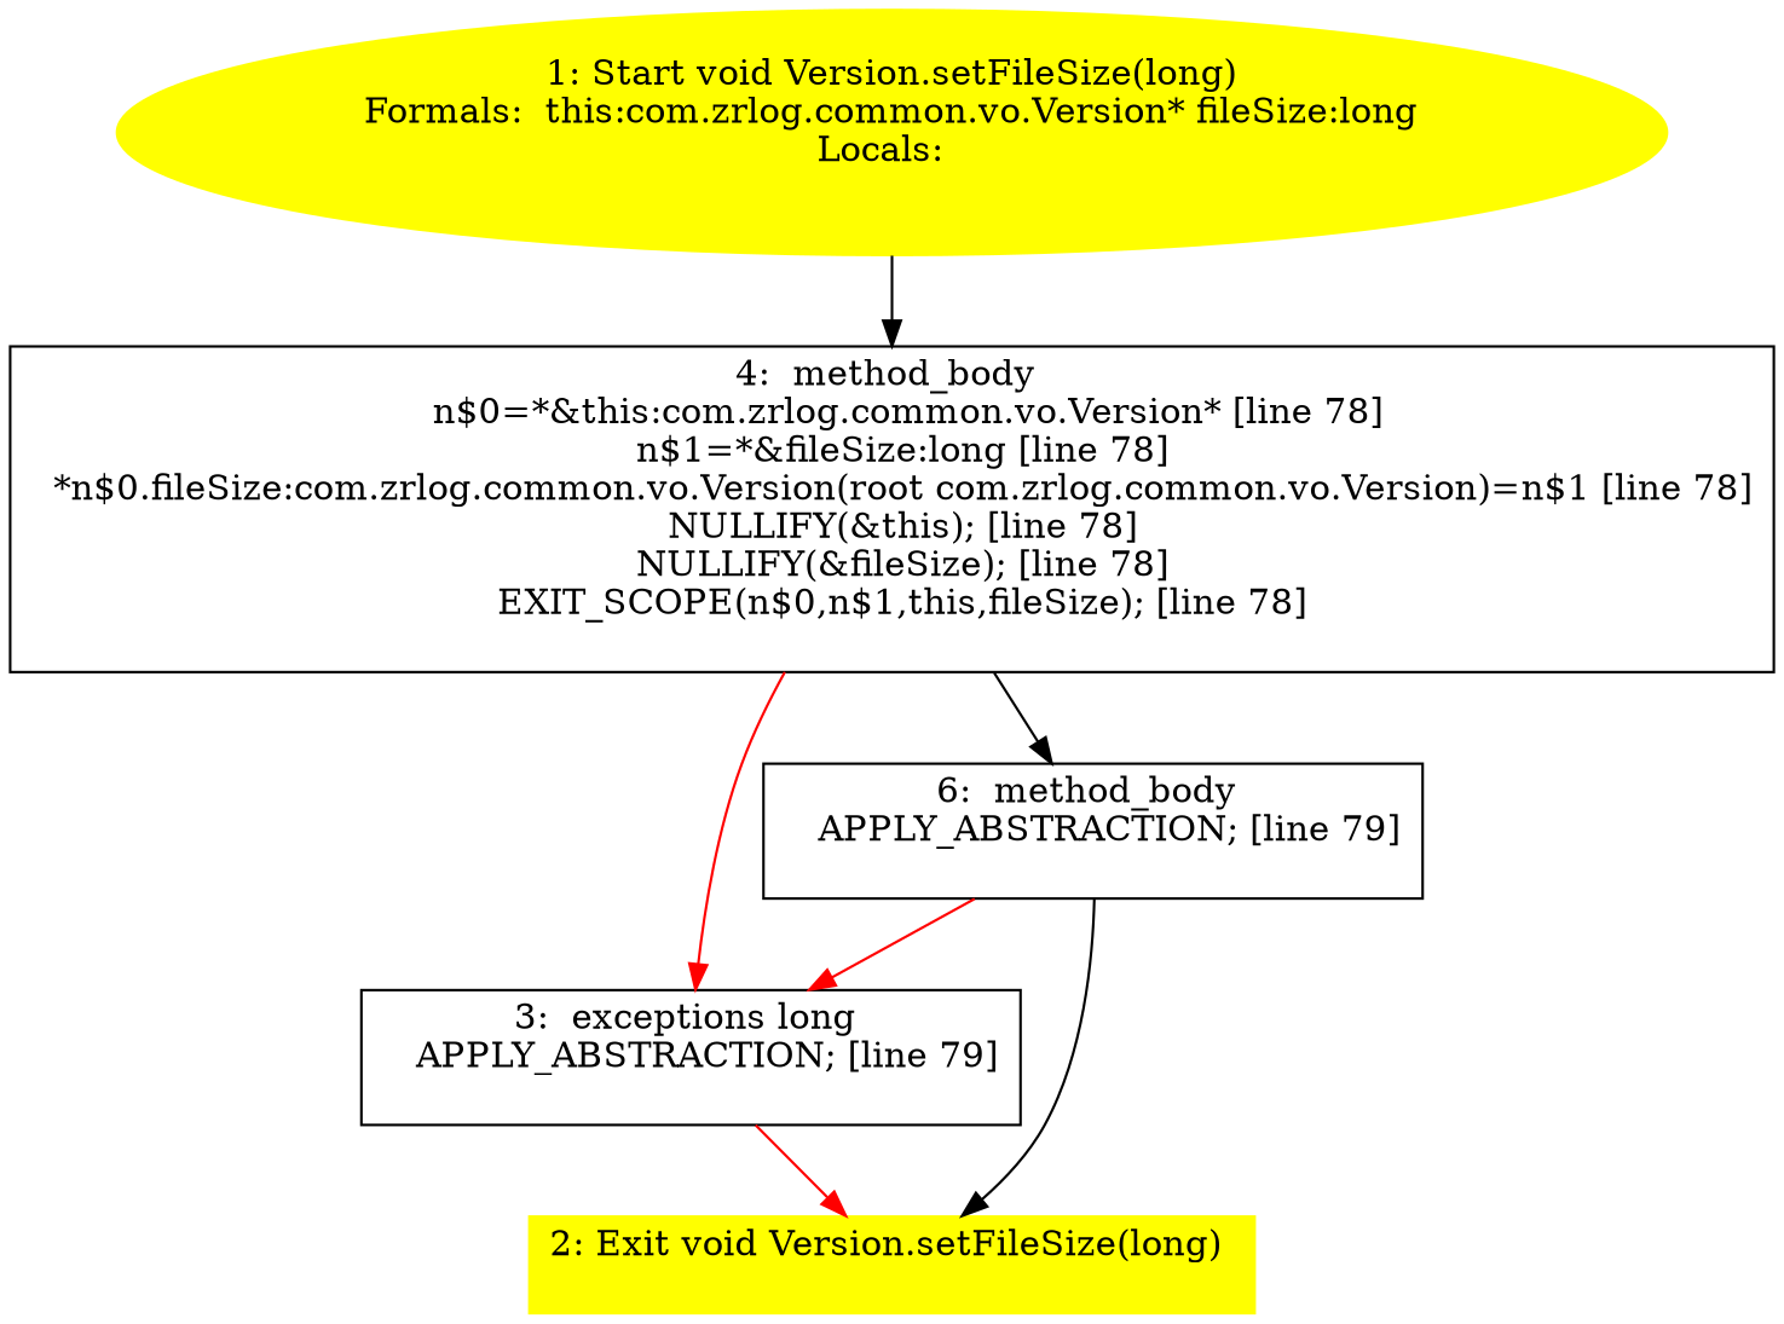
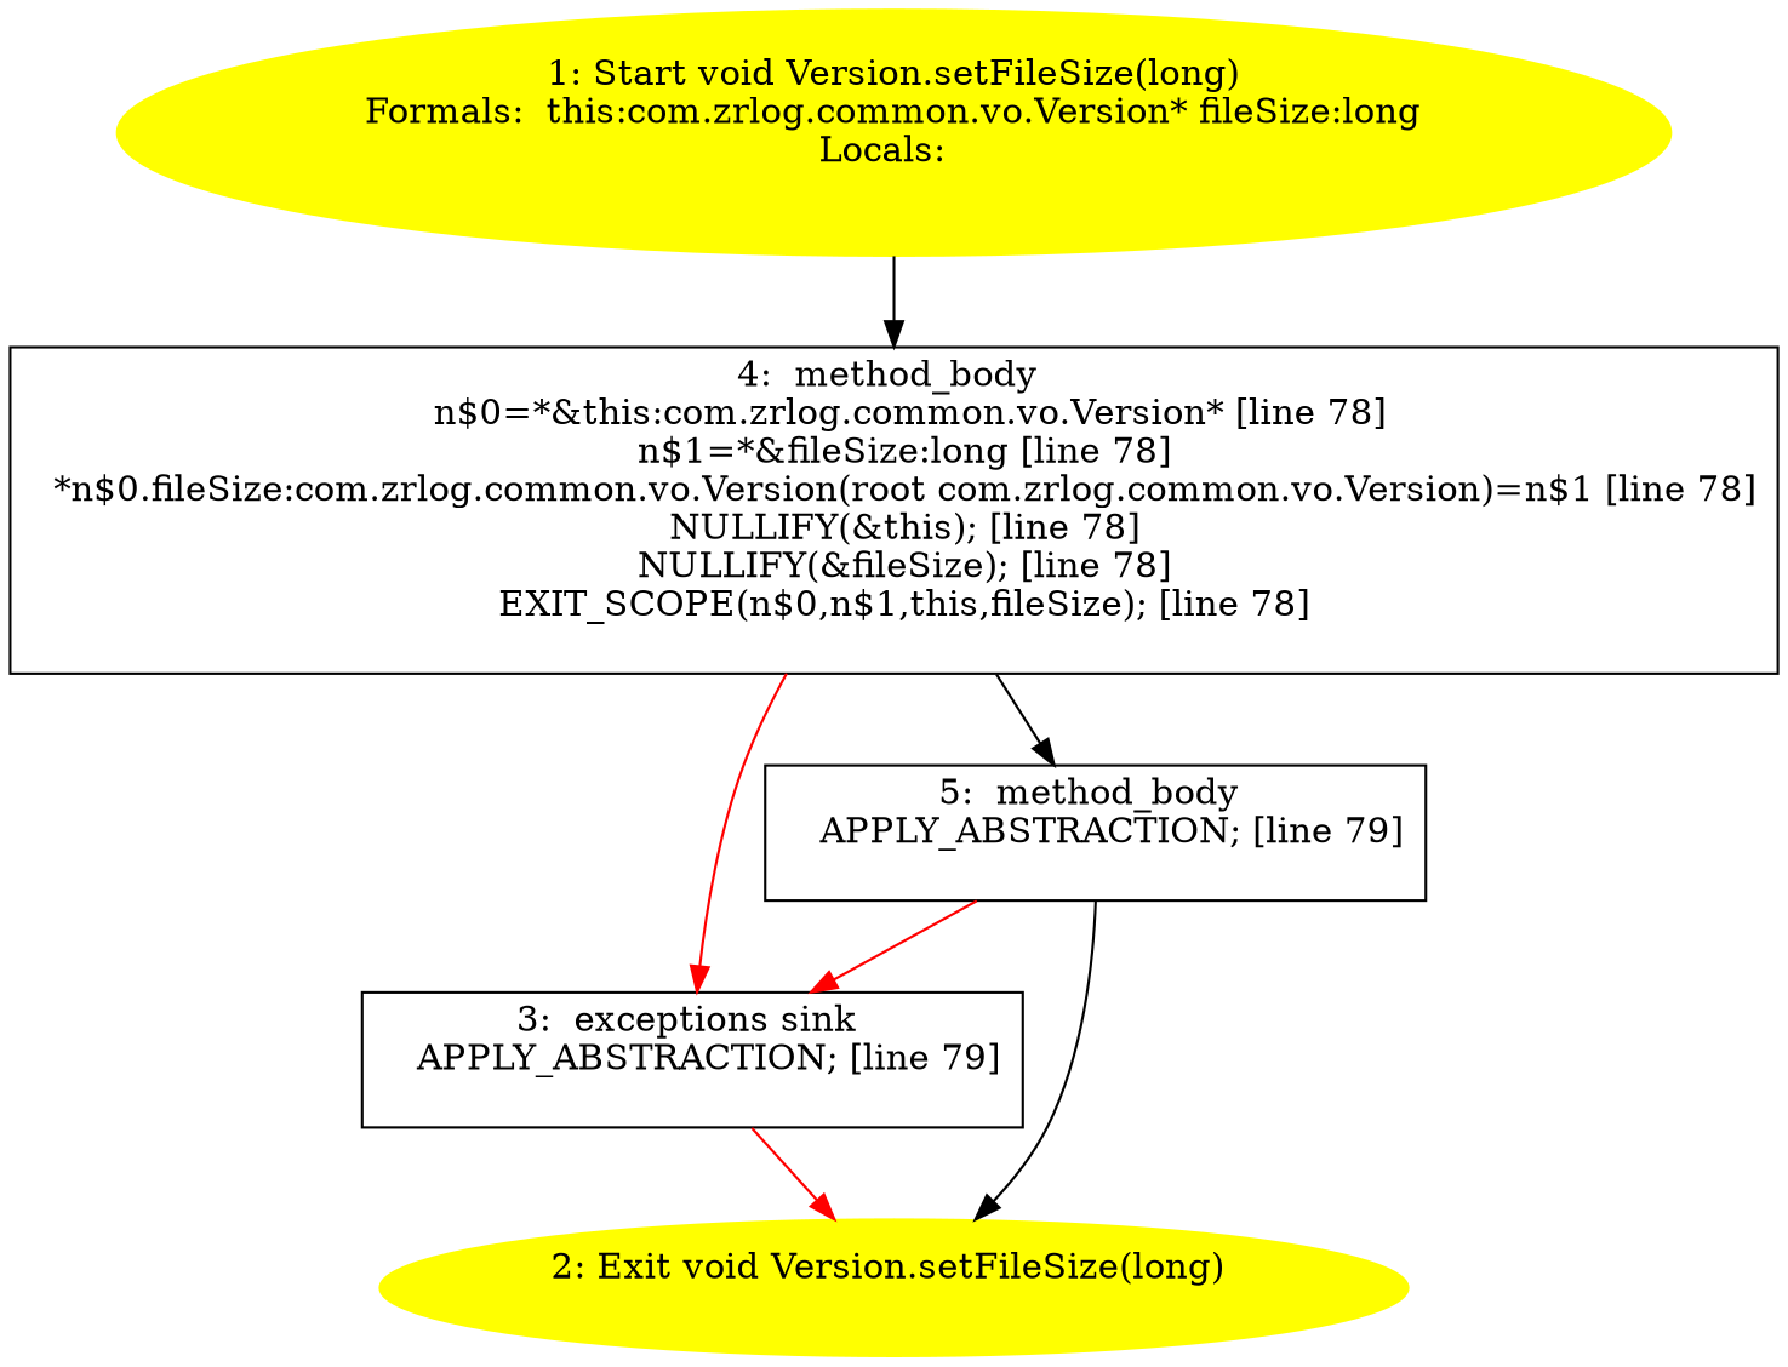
  digraph {
    node [shape=box]
    n1 [color=yellow label="1: Start void Version.setFileSize(long)\nFormals:  this:com.zrlog.common.vo.Version* fileSize:long\nLocals:  \n  " style=filled shape=""]
    n2 [label="4:  method_body \n   n$0=*&this:com.zrlog.common.vo.Version* [line 78]\n  n$1=*&fileSize:long [line 78]\n  *n$0.fileSize:com.zrlog.common.vo.Version(root com.zrlog.common.vo.Version)=n$1 [line 78]\n  NULLIFY(&this); [line 78]\n  NULLIFY(&fileSize); [line 78]\n  EXIT_SCOPE(n$0,n$1,this,fileSize); [line 78]\n "]
-   n3 [label="3:  exceptions long \n   APPLY_ABSTRACTION; [line 79]\n "]
-   n4 [label="6:  method_body \n   APPLY_ABSTRACTION; [line 79]\n "]
-   n5 [color=yellow label="2: Exit void Version.setFileSize(long) \n  " style=filled]
+   n3 [label="3:  exceptions sink \n   APPLY_ABSTRACTION; [line 79]\n "]
+   n4 [label="5:  method_body \n   APPLY_ABSTRACTION; [line 79]\n "]
+   n5 [color=yellow label="2: Exit void Version.setFileSize(long) \n  " style=filled shape=""]
    n1 -> n2
    n2 -> n3 [color=red]
    n2 -> n4
    n3 -> n5 [color=red]
    n4 -> n3 [color=red]
    n4 -> n5
  }
